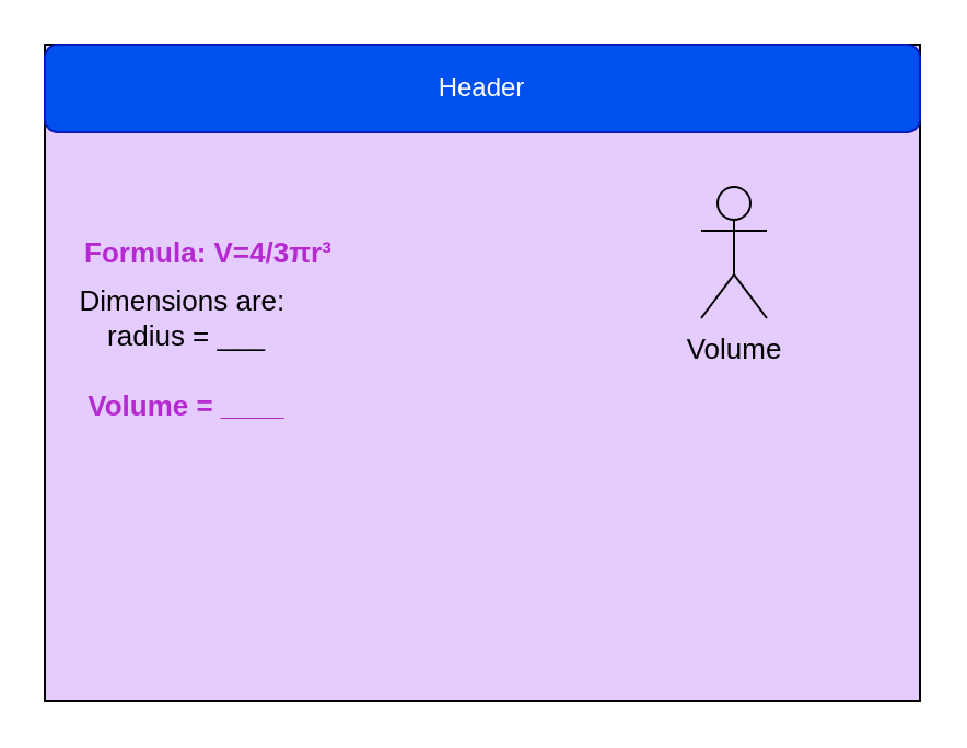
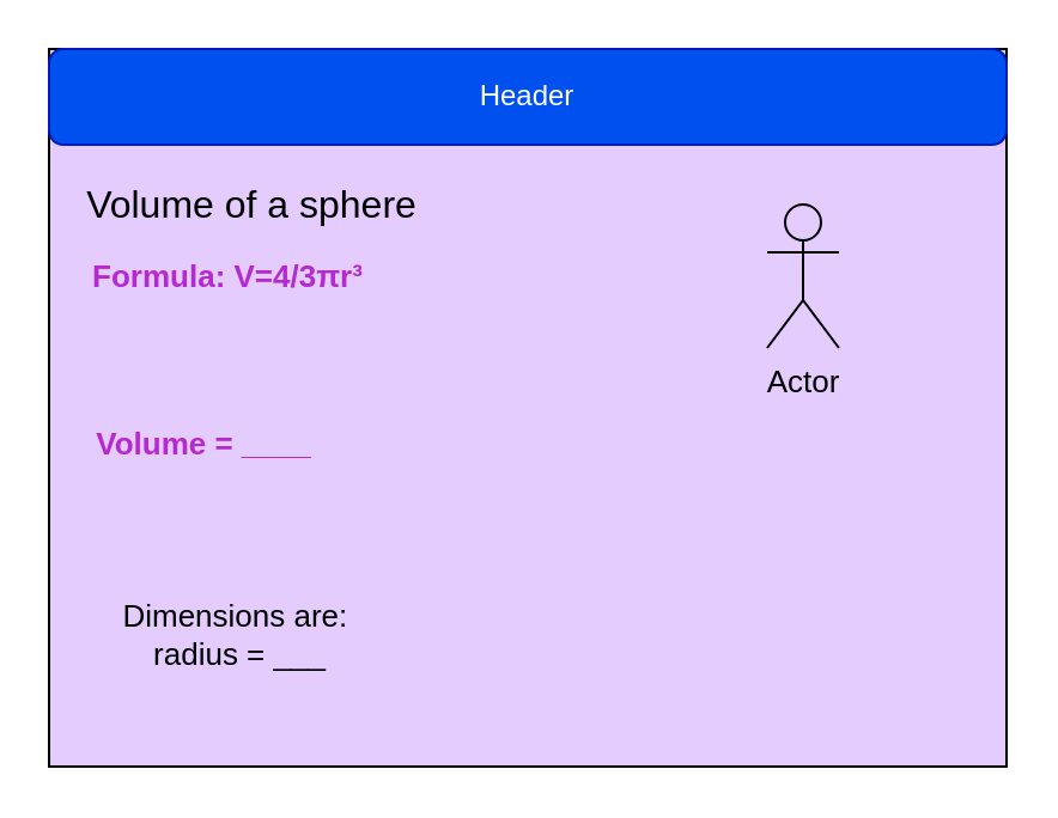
  <mxCell id="0" />
  <mxCell id="1" parent="0" />
  <mxCell id="2" value="" style="rounded=0;whiteSpace=wrap;html=1;fillColor=#E5CCFF;" parent="1" vertex="1"><mxGeometry x="20" y="20" width="400" height="300" as="geometry" /></mxCell>
  <mxCell id="3" value="Header" style="whiteSpace=wrap;html=1;fillColor=#0050ef;fontColor=#ffffff;strokeColor=#001DBC;rounded=1;" parent="1" vertex="1"><mxGeometry x="20" y="20" width="400" height="40" as="geometry" /></mxCell>
+ <mxCell id="4" value="&lt;font color=&quot;#000000&quot; style=&quot;font-size: 16px;&quot;&gt;Volume of a sphere&lt;/font&gt;" style="text;html=1;strokeColor=none;fillColor=none;align=center;verticalAlign=middle;whiteSpace=wrap;rounded=0;fontSize=16;" parent="1" vertex="1"><mxGeometry x="30" y="70" width="150" height="30" as="geometry" /></mxCell>
  <mxCell id="5" value="&lt;font color=&quot;#b529d1&quot; style=&quot;font-size: 13px&quot;&gt;&lt;b&gt;Formula:&amp;nbsp;&lt;span style=&quot;font-family: &amp;#34;helvetica&amp;#34; , &amp;#34;arial&amp;#34; , sans-serif&quot;&gt;V=4/3πr³&lt;/span&gt;&lt;/b&gt;&lt;/font&gt;" style="text;html=1;strokeColor=none;fillColor=none;align=center;verticalAlign=middle;whiteSpace=wrap;rounded=0;fontSize=11;fontColor=#000000;" parent="1" vertex="1"><mxGeometry x="30" y="100" width="130" height="30" as="geometry" /></mxCell>
- <mxCell id="6" value="&lt;font color=&quot;#000000&quot;&gt;Dimensions are:&amp;nbsp;&lt;br&gt;radius = ___&lt;/font&gt;" style="text;html=1;strokeColor=none;fillColor=none;align=center;verticalAlign=middle;whiteSpace=wrap;rounded=0;labelBackgroundColor=none;fontSize=13;fontColor=#B529D1;" parent="1" vertex="1"><mxGeometry x="25" y="130" width="120" height="30" as="geometry" /></mxCell>
+ <mxCell id="6" value="&lt;font color=&quot;#000000&quot;&gt;Dimensions are:&amp;nbsp;&lt;br&gt;radius = ___&lt;/font&gt;" style="text;html=1;strokeColor=none;fillColor=none;align=center;verticalAlign=middle;whiteSpace=wrap;rounded=0;labelBackgroundColor=none;fontSize=13;fontColor=#B529D1;" parent="1" vertex="1"><mxGeometry x="40" y="250" width="120" height="30" as="geometry" /></mxCell>
  <mxCell id="7" value="&lt;font color=&quot;#b529d1&quot;&gt;&lt;span style=&quot;font-size: 13px&quot;&gt;&lt;b&gt;Volume = ____&lt;/b&gt;&lt;/span&gt;&lt;/font&gt;" style="text;html=1;strokeColor=none;fillColor=none;align=center;verticalAlign=middle;whiteSpace=wrap;rounded=0;fontSize=11;fontColor=#000000;" parent="1" vertex="1"><mxGeometry x="20" y="170" width="130" height="30" as="geometry" /></mxCell>
- <mxCell id="8" value="Volume" style="shape=umlActor;verticalLabelPosition=bottom;verticalAlign=top;html=1;outlineConnect=0;labelBackgroundColor=none;fontSize=13;fontColor=#000000;fillColor=#E5CCFF;strokeColor=#000000;" parent="1" vertex="1"><mxGeometry x="320" y="85" width="30" height="60" as="geometry" /></mxCell>
+ <mxCell id="8" value="Actor" style="shape=umlActor;verticalLabelPosition=bottom;verticalAlign=top;html=1;outlineConnect=0;labelBackgroundColor=none;fontSize=13;fontColor=#000000;fillColor=#E5CCFF;strokeColor=#000000;" parent="1" vertex="1"><mxGeometry x="320" y="85" width="30" height="60" as="geometry" /></mxCell>
